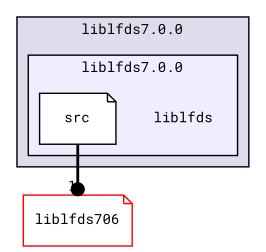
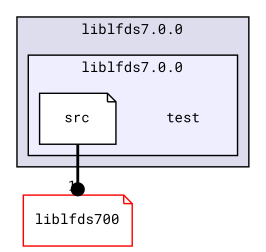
  digraph {
    compound=true
    fontname="Roboto Mono"
    node [fontname="Roboto Mono" fontsize=10 shape=note fillcolor=white style=filled]
-   n1 [label=liblfds shape=plaintext fillcolor="" style=""]
+   n1 [label=test shape=plaintext fillcolor="" style=""]
    n2 [color=black label=src]
-   n3 [color=red label=liblfds706]
+   n3 [color=red label=liblfds700]
    subgraph cluster_1 {
      bgcolor="#ddddee"
      fontsize=10
      label="liblfds7.0.0"
      pencolor=black
      subgraph cluster_2 {
        bgcolor="#eeeeff"
        fontsize=10
        pencolor=black
        n1
        n2
      }
    }
    n2 -> n3 [headlabel=1 labeldistance=1.5 labelfontname=Helvetica labelfontsize=10 style=bold arrowhead=dot fontname="Roboto Mono"]
  }
